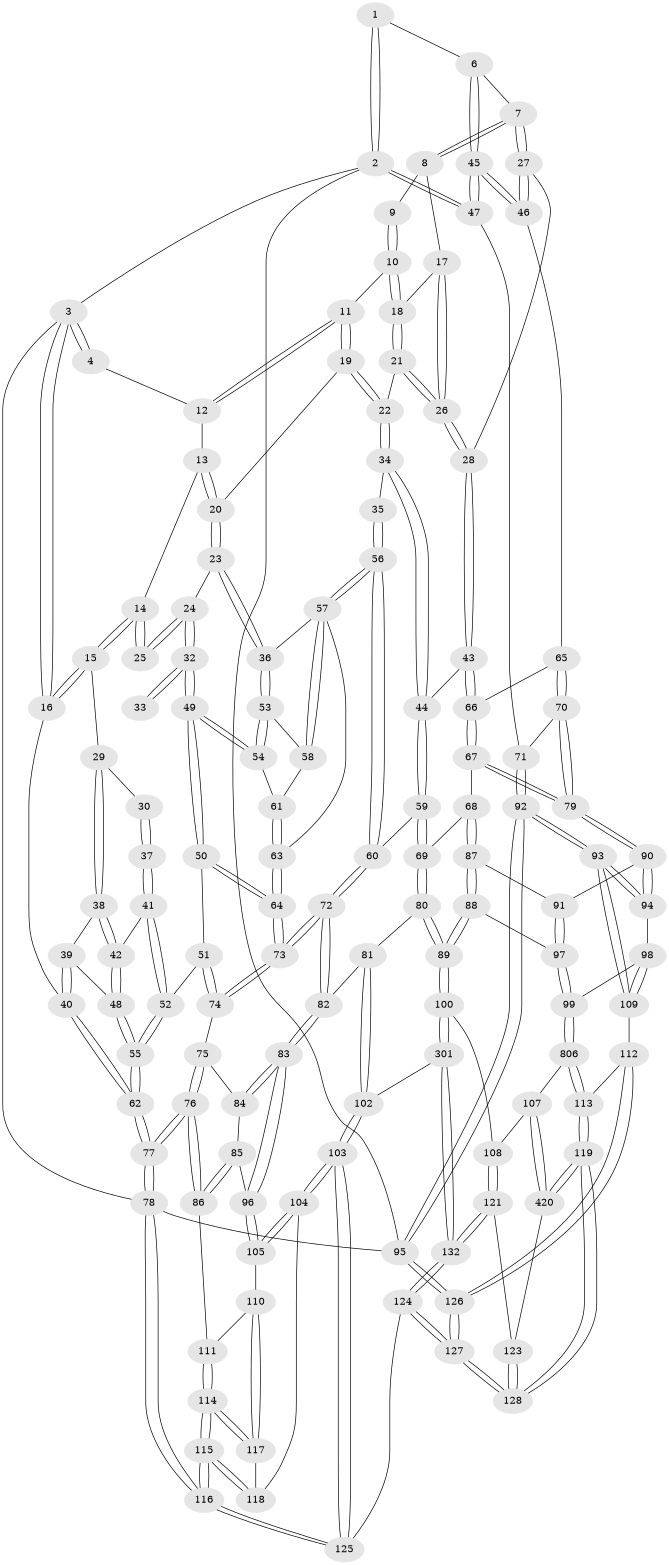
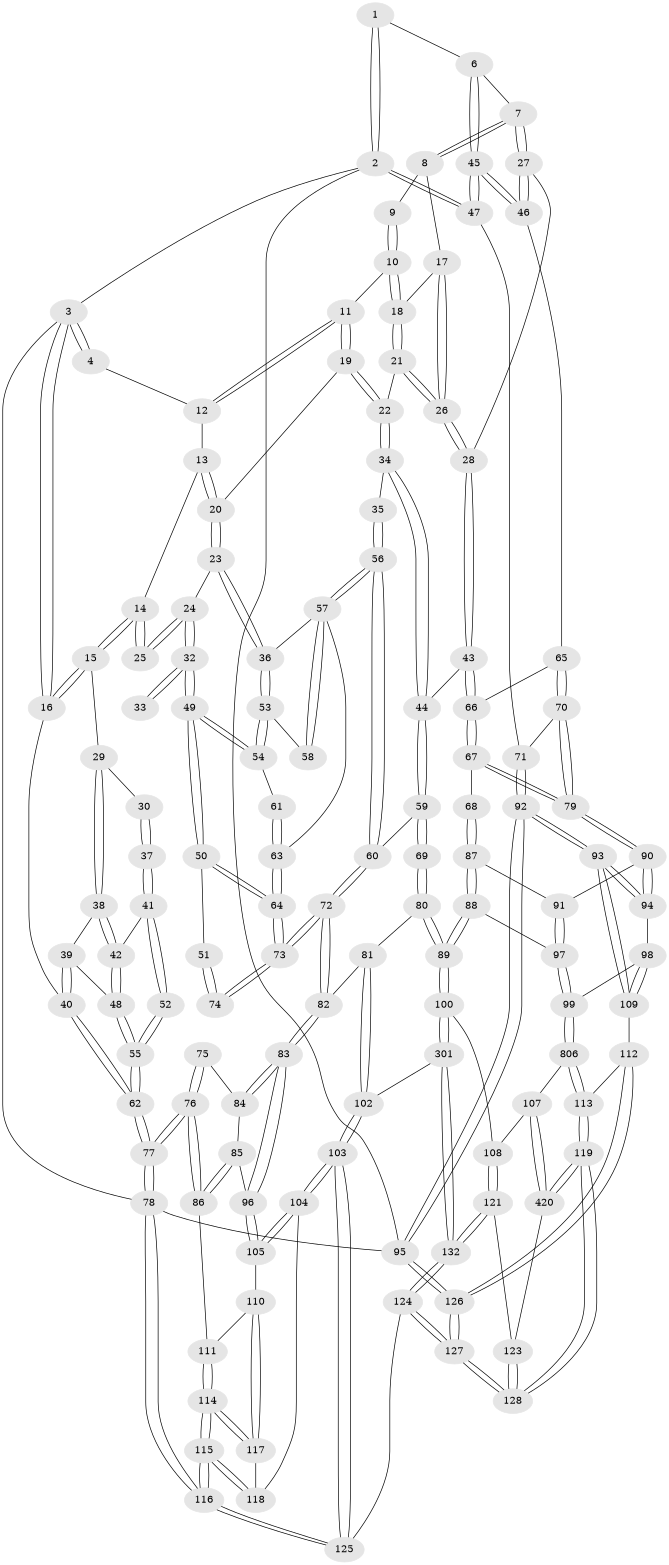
  graph {
    node [color=gray90 style=filled]
    1
    2
    6
    3
    47
    95
    7
    45
    4
    16
    78
    71
    126
    12
    40
    116
    13
    9
    10
    8
    27
    46
    17
    28
    18
    26
    11
    19
    21
    20
    22
    14
    15
    25
    23
    29
    30
    38
    62
    34
    24
    36
    35
    44
    32
    53
    33
    49
    43
    65
    66
    37
    39
    42
    41
    50
    54
    56
    59
    57
    60
    58
    52
    48
    55
    77
    67
    69
    70
    92
    51
    64
    61
    74
    73
    75
    63
    72
    80
    82
    79
    68
    87
    90
    88
    91
    81
    89
    93
    83
    76
    84
    86
    85
    111
    125
    94
    102
    100
    103
    96
    105
    114
    97
    99
    n106 [label=301]
    108
    98
    109
    112
    127
    110
    n113 [label=806]
    107
    113
    n116 [label=132]
    121
    124
    104
    118
    117
    n122 [label=420]
    119
    123
    115
    128
    1 -- 2
    1 -- 2
    1 -- 6
    2 -- 3
    2 -- 47
    2 -- 47
    2 -- 95
    6 -- 7
    6 -- 45
    6 -- 45
    3 -- 4
    3 -- 4
    3 -- 16
    3 -- 16
    3 -- 78
    47 -- 71
    95 -- 126
    95 -- 126
    7 -- 8
    7 -- 8
    7 -- 27
    7 -- 27
    45 -- 47
    45 -- 47
    45 -- 46
    45 -- 46
    4 -- 12
    16 -- 40
    78 -- 95
    78 -- 116
    78 -- 116
    71 -- 92
    71 -- 92
    126 -- 127
    126 -- 127
    12 -- 13
    40 -- 62
    40 -- 62
    116 -- 125
    116 -- 125
    13 -- 20
    13 -- 20
    13 -- 14
    9 -- 10
    9 -- 10
    10 -- 18
    10 -- 18
    10 -- 11
    8 -- 9
    8 -- 17
    27 -- 46
    27 -- 46
    27 -- 28
    46 -- 65
    17 -- 18
    17 -- 26
    17 -- 26
    28 -- 43
    28 -- 43
    18 -- 21
    18 -- 21
    26 -- 28
    26 -- 28
    11 -- 12
    11 -- 12
    11 -- 19
    11 -- 19
    19 -- 20
    19 -- 22
    19 -- 22
    21 -- 26
    21 -- 26
    21 -- 22
    20 -- 23
    20 -- 23
    22 -- 34
    22 -- 34
    14 -- 15
    14 -- 15
    14 -- 25
    14 -- 25
    15 -- 16
    15 -- 16
    15 -- 29
    23 -- 24
    23 -- 36
    23 -- 36
    29 -- 30
    29 -- 38
    29 -- 38
    30 -- 37
    30 -- 37
    38 -- 39
    38 -- 42
    38 -- 42
    62 -- 77
    62 -- 77
    34 -- 35
    34 -- 44
    34 -- 44
    24 -- 25
    24 -- 25
    24 -- 32
    24 -- 32
    36 -- 53
    36 -- 53
    35 -- 56
    35 -- 56
    44 -- 59
    44 -- 59
    32 -- 33
    32 -- 33
    32 -- 49
    32 -- 49
    53 -- 54
    53 -- 54
    53 -- 58
    49 -- 50
    49 -- 50
    49 -- 54
    49 -- 54
    43 -- 44
    43 -- 66
    43 -- 66
    65 -- 66
    65 -- 70
    65 -- 70
    66 -- 67
    66 -- 67
    37 -- 41
    37 -- 41
    39 -- 40
    39 -- 40
    39 -- 48
    42 -- 48
    42 -- 48
    41 -- 42
    41 -- 52
    41 -- 52
    50 -- 51
    50 -- 64
    50 -- 64
    54 -- 61
    56 -- 57
    56 -- 57
    56 -- 60
    56 -- 60
    59 -- 60
    59 -- 69
    59 -- 69
    57 -- 36
    57 -- 58
    57 -- 58
    57 -- 63
    60 -- 72
    60 -- 72
-   58 -- 61
    52 -- 55
    52 -- 55
    48 -- 55
    48 -- 55
    55 -- 62
    55 -- 62
    77 -- 78
    77 -- 78
    67 -- 79
    67 -- 79
    67 -- 68
    69 -- 80
    69 -- 80
    70 -- 71
    70 -- 79
    70 -- 79
    92 -- 95
    92 -- 95
    92 -- 93
    92 -- 93
-   51 -- 52
    51 -- 74
    51 -- 74
    64 -- 73
    64 -- 73
    61 -- 63
    61 -- 63
-   74 -- 75
    73 -- 74
    73 -- 74
    75 -- 76
    75 -- 76
    75 -- 84
    63 -- 64
    63 -- 64
    72 -- 73
    72 -- 73
    72 -- 82
    72 -- 82
    80 -- 81
    80 -- 89
    80 -- 89
    82 -- 83
    82 -- 83
    79 -- 90
    79 -- 90
-   68 -- 69
    68 -- 87
    68 -- 87
    87 -- 88
    87 -- 88
    87 -- 91
    90 -- 91
    90 -- 94
    90 -- 94
    88 -- 89
    88 -- 89
    88 -- 97
    91 -- 97
    91 -- 97
    81 -- 82
    81 -- 102
    81 -- 102
    89 -- 100
    89 -- 100
    93 -- 94
    93 -- 94
    93 -- 109
    93 -- 109
    83 -- 84
    83 -- 84
    83 -- 96
    83 -- 96
    76 -- 77
    76 -- 77
    76 -- 86
    76 -- 86
    84 -- 85
    86 -- 111
    85 -- 86
    85 -- 86
    85 -- 96
    111 -- 114
    111 -- 114
    94 -- 98
    102 -- 103
    102 -- 103
    100 -- n106
    100 -- n106
    100 -- 108
    103 -- 125
    103 -- 125
    103 -- 104
    103 -- 104
    96 -- 105
    96 -- 105
    105 -- 110
    114 -- 117
    114 -- 117
    114 -- 115
    114 -- 115
    97 -- 99
    97 -- 99
    99 -- n113
    99 -- n113
    n106 -- 102
    n106 -- n116
    n106 -- n116
    108 -- 121
    108 -- 121
    98 -- 99
    98 -- 109
    98 -- 109
    109 -- 112
    112 -- 126
    112 -- 126
    112 -- 113
    127 -- 128
    127 -- 128
    110 -- 111
    110 -- 117
    110 -- 117
    n113 -- 107
    n113 -- 113
    n113 -- 113
    107 -- 108
    107 -- n122
    107 -- n122
    113 -- 119
    113 -- 119
    n116 -- 124
    n116 -- 124
    121 -- n116
    121 -- n116
    121 -- 123
    124 -- 125
    124 -- 127
    124 -- 127
    104 -- 105
    104 -- 105
    104 -- 118
    117 -- 118
    n122 -- 123
    119 -- n122
    119 -- n122
    119 -- 128
    119 -- 128
    123 -- 128
    123 -- 128
    115 -- 116
    115 -- 116
    115 -- 118
    115 -- 118
  }
